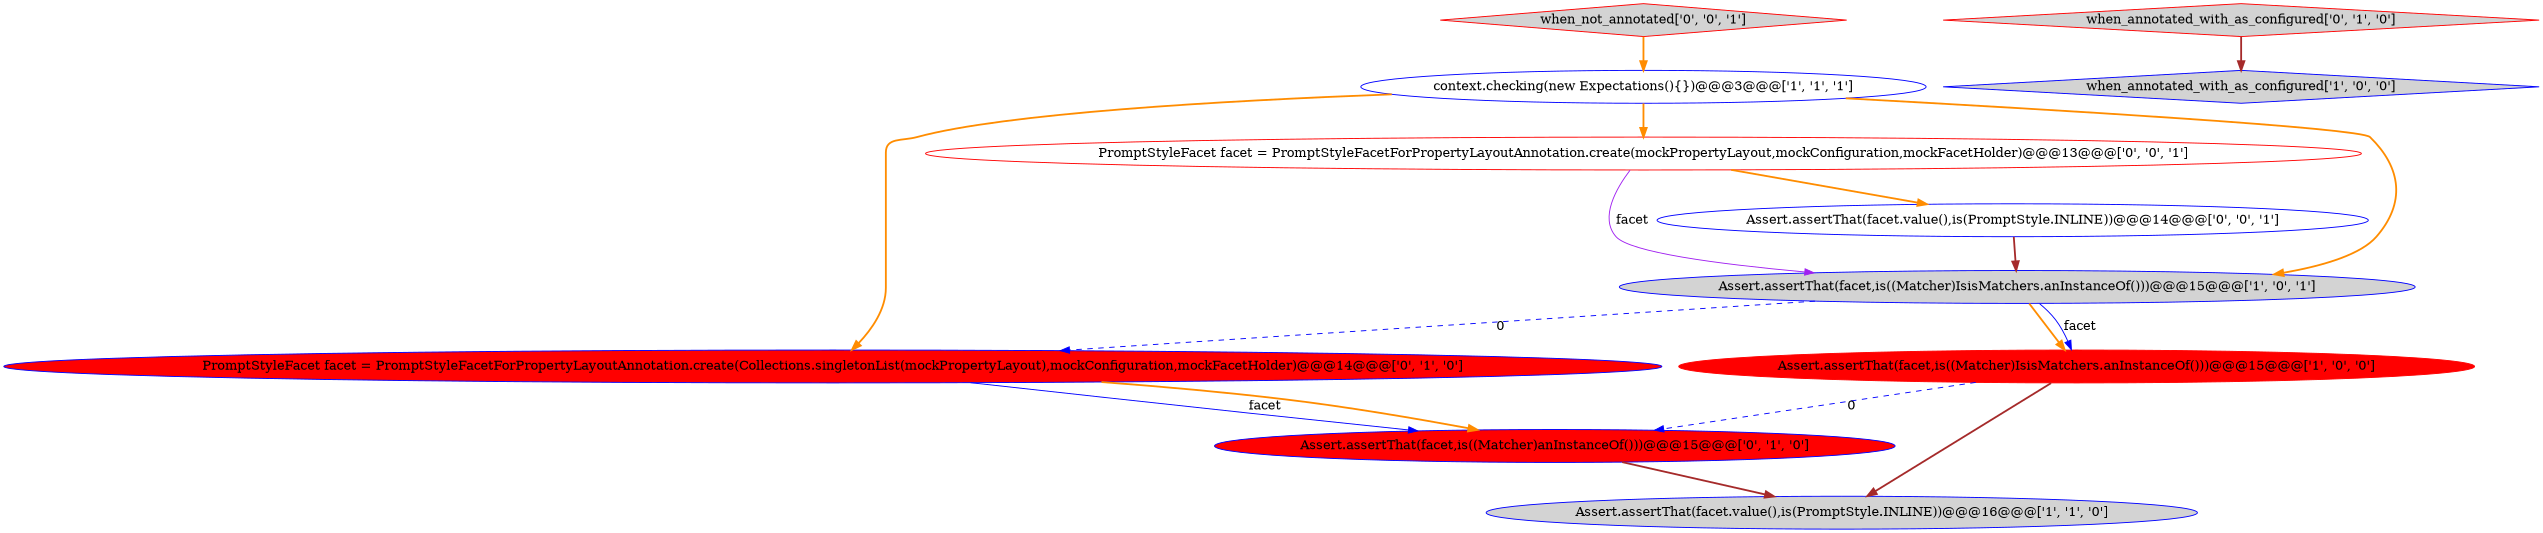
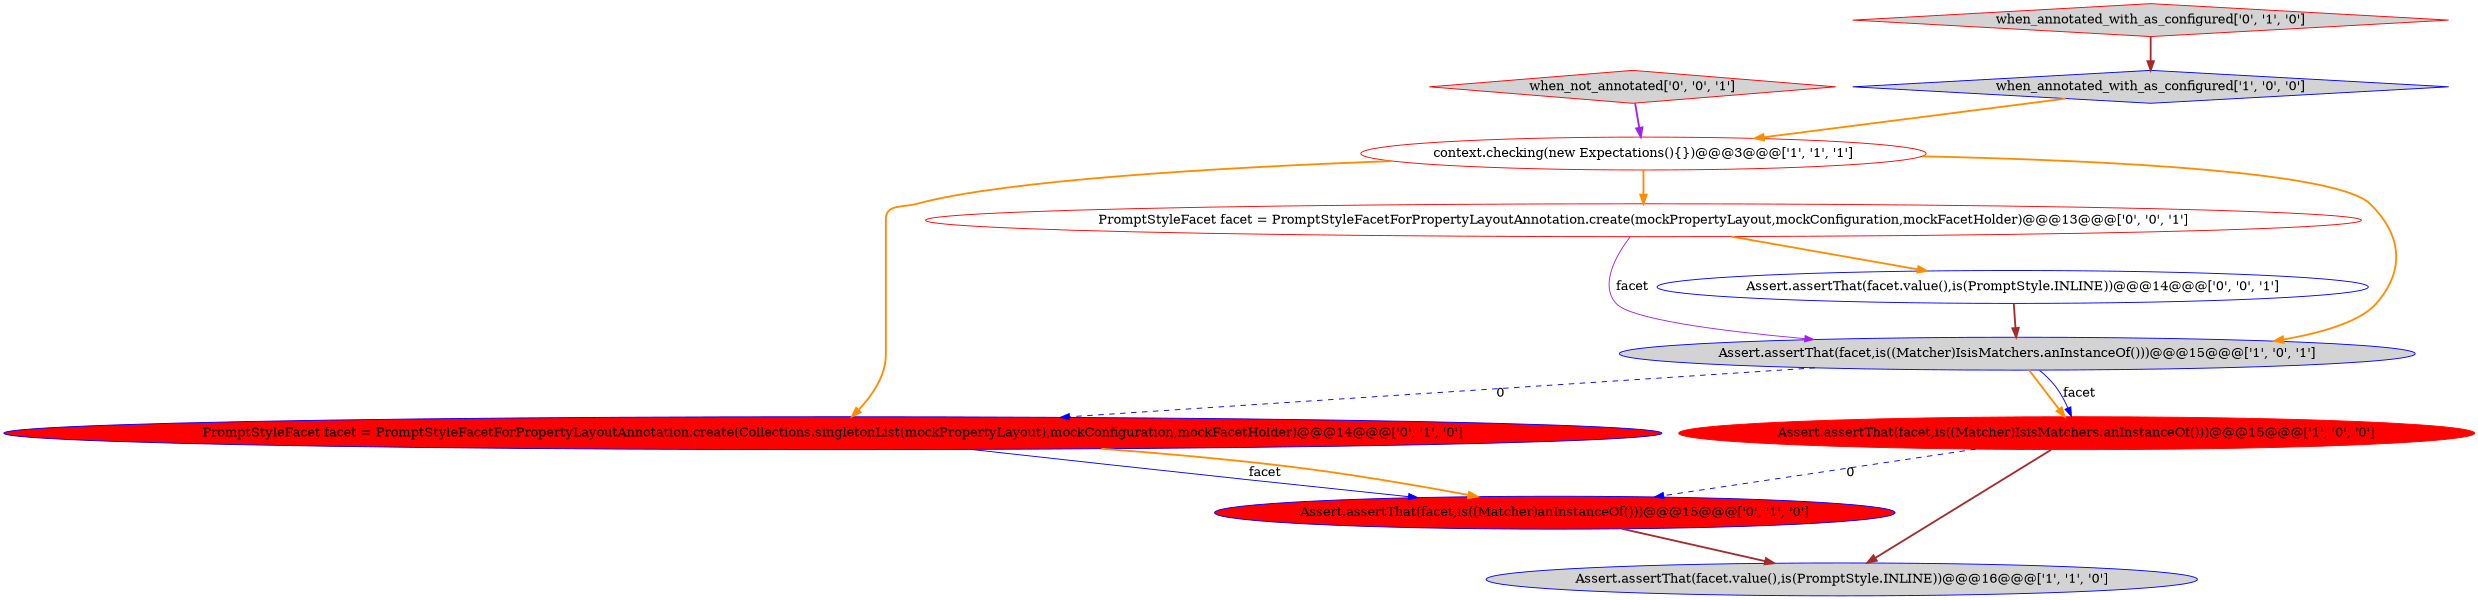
  digraph {
    node [color=blue fillcolor=lightgray shape=ellipse style=filled]
    edge [color=darkorange style=bold]
    n1 [color=red label="when_not_annotated['0', '0', '1']" shape=diamond]
-   n2 [fillcolor=white label="context.checking(new Expectations(){})@@@3@@@['1', '1', '1']"]
+   n2 [color=red fillcolor=white label="context.checking(new Expectations(){})@@@3@@@['1', '1', '1']"]
    n3 [label="Assert.assertThat(facet,is((Matcher)IsisMatchers.anInstanceOf()))@@@15@@@['1', '0', '1']"]
    n4 [fillcolor=red label="PromptStyleFacet facet = PromptStyleFacetForPropertyLayoutAnnotation.create(Collections.singletonList(mockPropertyLayout),mockConfiguration,mockFacetHolder)@@@14@@@['0', '1', '0']"]
    n5 [color=red fillcolor=white label="PromptStyleFacet facet = PromptStyleFacetForPropertyLayoutAnnotation.create(mockPropertyLayout,mockConfiguration,mockFacetHolder)@@@13@@@['0', '0', '1']"]
    n6 [color=red fillcolor=red label="Assert.assertThat(facet,is((Matcher)IsisMatchers.anInstanceOf()))@@@15@@@['1', '0', '0']"]
    n7 [fillcolor=red label="Assert.assertThat(facet,is((Matcher)anInstanceOf()))@@@15@@@['0', '1', '0']"]
    n8 [label="Assert.assertThat(facet.value(),is(PromptStyle.INLINE))@@@16@@@['1', '1', '0']"]
    n9 [fillcolor=white label="Assert.assertThat(facet.value(),is(PromptStyle.INLINE))@@@14@@@['0', '0', '1']"]
    n10 [color=red label="when_annotated_with_as_configured['0', '1', '0']" shape=diamond]
    n11 [label="when_annotated_with_as_configured['1', '0', '0']" shape=diamond]
-   n1 -> n2
+   n1 -> n2 [color=purple]
    n2 -> n3
    n2 -> n4
    n2 -> n5
    n3 -> n4 [color=blue label=0 style=dashed]
    n3 -> n6
    n3 -> n6 [color=blue label=facet style=solid]
    n4 -> n7
    n4 -> n7 [color=blue label=facet style=solid]
    n5 -> n3 [color=purple label=facet style=solid]
    n5 -> n9
    n6 -> n7 [color=blue label=0 style=dashed]
    n6 -> n8 [color=brown]
    n7 -> n8 [color=brown]
    n9 -> n3 [color=brown]
    n10 -> n11 [color=brown]
+   n11 -> n2
  }
